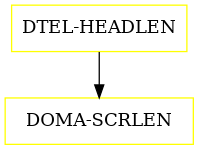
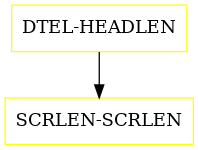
  digraph {
    node [color=yellow shape=box]
    "DTEL-HEADLEN"
-   "DOMA-SCRLEN"
+   "DOMA-SCRLEN" [label="SCRLEN-SCRLEN"]
    "DTEL-HEADLEN" -> "DOMA-SCRLEN"
  }
